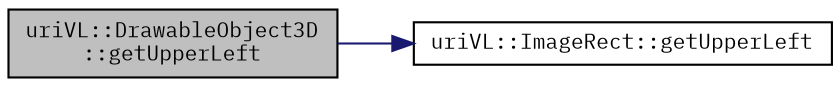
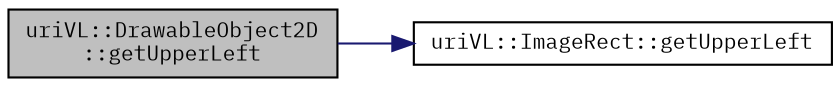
  digraph {
    rankdir=LR
    fontname="IBM Plex Mono"
    node [color=black fontname="IBM Plex Mono" fontsize=10 shape=record style=filled]
-   n1 [fillcolor=grey75 fontcolor=black height=0.2 label="uriVL::DrawableObject3D\l::getUpperLeft" width=0.4]
+   n1 [fillcolor=grey75 fontcolor=black height=0.2 label="uriVL::DrawableObject2D\l::getUpperLeft" width=0.4]
    n2 [fillcolor=white height=0.2 label="uriVL::ImageRect::getUpperLeft" width=0.4]
    n1 -> n2 [color=midnightblue fontname="IBM Plex Mono" fontsize=10 labelfontname=Helvetica labelfontsize=10 style=solid]
  }
